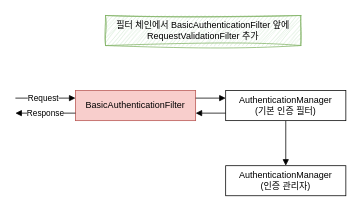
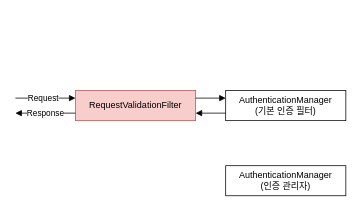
  <mxCell id="0" />
  <mxCell id="1" parent="0" />
- <mxCell id="2" style="edgeStyle=orthogonalEdgeStyle;rounded=0;orthogonalLoop=1;jettySize=auto;html=1;entryX=0.5;entryY=0;entryDx=0;entryDy=0;endArrow=block;endFill=1;" edge="1" parent="1" source="3" target="4"><mxGeometry relative="1" as="geometry" /></mxCell>
  <mxCell id="3" value="AuthenticationManager&lt;br&gt;(기본 인증 필터)" style="rounded=0;whiteSpace=wrap;html=1;" vertex="1" parent="1"><mxGeometry x="300" y="120" width="160" height="40" as="geometry" /></mxCell>
  <mxCell id="4" value="AuthenticationManager&lt;br&gt;(인증 관리자)" style="rounded=0;whiteSpace=wrap;html=1;" vertex="1" parent="1"><mxGeometry x="300" y="220" width="160" height="40" as="geometry" /></mxCell>
- <mxCell id="5" value="BasicAuthenticationFilter" style="rounded=0;whiteSpace=wrap;html=1;fillColor=#f8cecc;strokeColor=#b85450;" vertex="1" parent="1"><mxGeometry x="100" y="120" width="160" height="40" as="geometry" /></mxCell>
+ <mxCell id="5" value="RequestValidationFilter" style="rounded=0;whiteSpace=wrap;html=1;fillColor=#f8cecc;strokeColor=#b85450;" vertex="1" parent="1"><mxGeometry x="100" y="120" width="160" height="40" as="geometry" /></mxCell>
  <mxCell id="6" value="" style="endArrow=block;html=1;rounded=0;endFill=1;" edge="1" parent="1"><mxGeometry width="50" height="50" relative="1" as="geometry"><mxPoint x="20" y="130" as="sourcePoint" /><mxPoint x="100" y="130" as="targetPoint" /></mxGeometry></mxCell>
  <mxCell id="7" value="Request" style="edgeLabel;html=1;align=center;verticalAlign=middle;resizable=0;points=[];" vertex="1" connectable="0" parent="6"><mxGeometry x="-0.325" relative="1" as="geometry"><mxPoint x="9" y="-1" as="offset" /></mxGeometry></mxCell>
  <mxCell id="8" value="" style="endArrow=block;html=1;rounded=0;endFill=1;" edge="1" parent="1"><mxGeometry width="50" height="50" relative="1" as="geometry"><mxPoint x="260" y="130" as="sourcePoint" /><mxPoint x="300" y="130" as="targetPoint" /></mxGeometry></mxCell>
  <mxCell id="9" value="" style="endArrow=none;html=1;rounded=0;endFill=0;startArrow=block;startFill=1;" edge="1" parent="1"><mxGeometry width="50" height="50" relative="1" as="geometry"><mxPoint x="20" y="150" as="sourcePoint" /><mxPoint x="100" y="150" as="targetPoint" /></mxGeometry></mxCell>
  <mxCell id="10" value="Response" style="edgeLabel;html=1;align=center;verticalAlign=middle;resizable=0;points=[];" vertex="1" connectable="0" parent="9"><mxGeometry x="-0.45" relative="1" as="geometry"><mxPoint x="17" y="-1" as="offset" /></mxGeometry></mxCell>
  <mxCell id="11" value="" style="endArrow=none;html=1;rounded=0;endFill=0;startArrow=block;startFill=1;" edge="1" parent="1"><mxGeometry width="50" height="50" relative="1" as="geometry"><mxPoint x="260" y="150" as="sourcePoint" /><mxPoint x="300" y="150" as="targetPoint" /></mxGeometry></mxCell>
- <mxCell id="12" value="필터 체인에서 BasicAuthenticationFilter 앞에 RequestValidationFilter 추가" style="text;html=1;strokeColor=#82b366;fillColor=#d5e8d4;align=center;verticalAlign=middle;whiteSpace=wrap;rounded=0;shadow=0;glass=0;sketch=1;curveFitting=1;jiggle=2;" vertex="1" parent="1"><mxGeometry x="140" y="20" width="260" height="40" as="geometry" /></mxCell>
